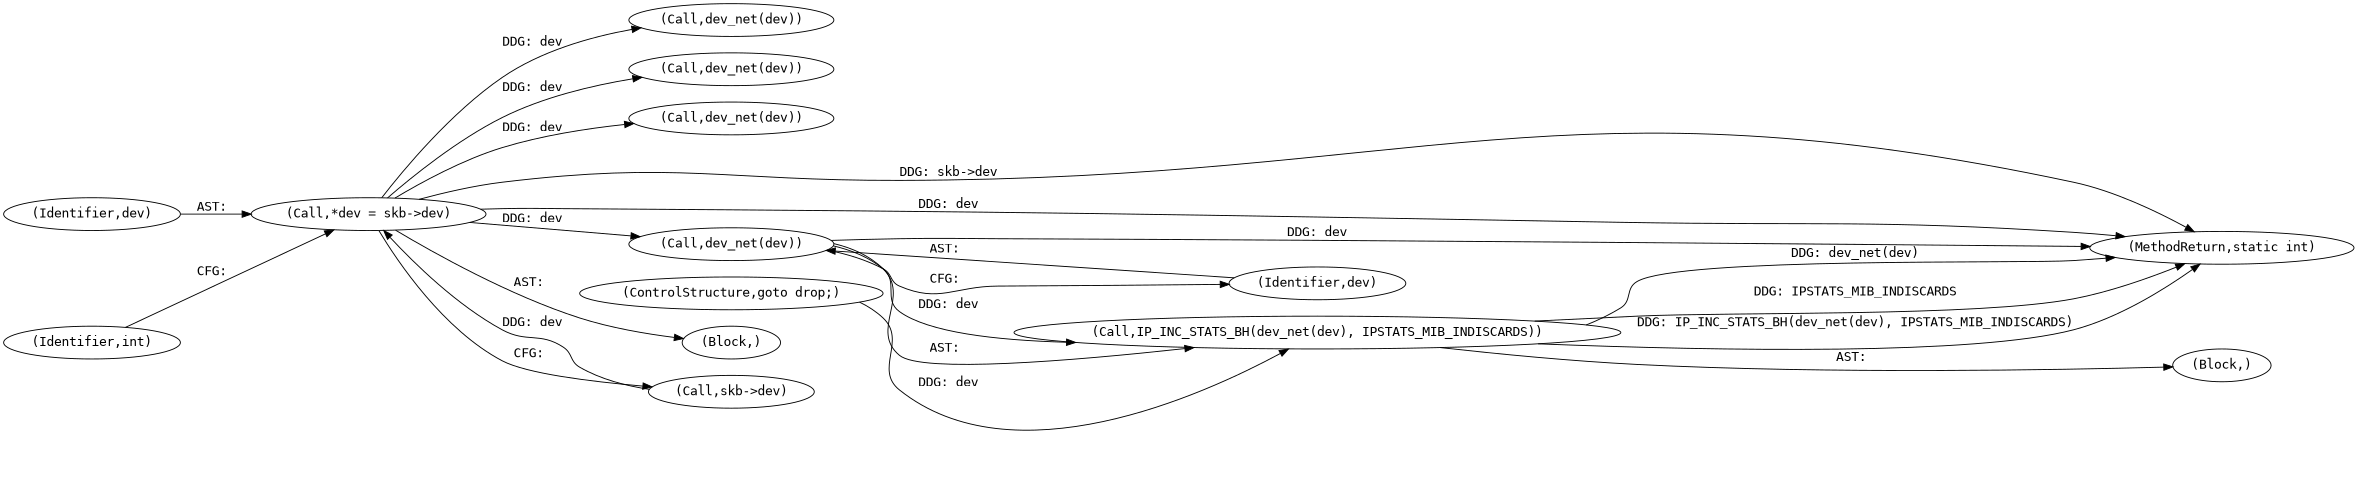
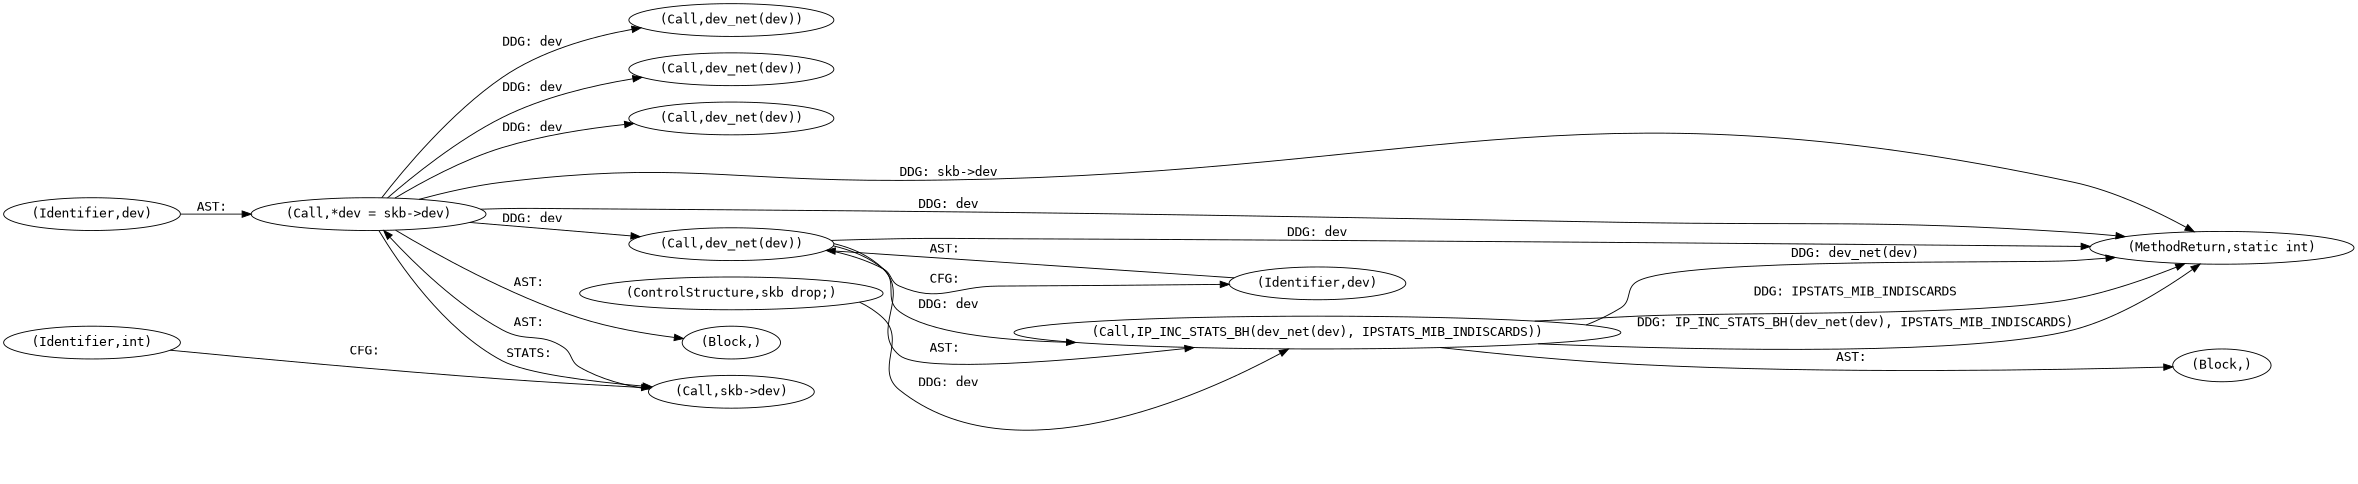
  digraph {
    fontname="DejaVu Sans Mono"
    rankdir=LR
    node [fontname="DejaVu Sans Mono"]
    edge [fontname="DejaVu Sans Mono"]
    n1 [label="(Call,dev_net(dev))"]
    n2 [label="(Call,IP_INC_STATS_BH(dev_net(dev), IPSTATS_MIB_INDISCARDS))"]
    n3 [label="(Identifier,dev)"]
    n4 [label="(MethodReturn,static int)"]
    n5 [label="(Block,)"]
    n6 [label="(Call,*dev = skb->dev)"]
    n7 [label="(Block,)"]
    n8 [label="(Call,skb->dev)"]
    n9 [label="(Call,dev_net(dev))"]
    n10 [label="(Call,dev_net(dev))"]
    n11 [label="(Call,dev_net(dev))"]
    n12 [label="(Identifier,dev)"]
-   n13 [label="(ControlStructure,goto drop;)"]
+   n13 [label="(ControlStructure,skb drop;)"]
    n14 [label="(Identifier,int)"]
    n1 -> n2 [label="AST: "]
    n1 -> n2 [label="DDG: dev"]
    n1 -> n3 [label="CFG: "]
    n1 -> n4 [label="DDG: dev"]
    n2 -> n4 [label="DDG: IP_INC_STATS_BH(dev_net(dev), IPSTATS_MIB_INDISCARDS)"]
    n2 -> n4 [label="DDG: dev_net(dev)"]
    n2 -> n4 [label="DDG: IPSTATS_MIB_INDISCARDS"]
    n2 -> n5 [label="AST: "]
    n3 -> n1 [label="AST: "]
    n6 -> n1 [label="DDG: dev"]
    n6 -> n4 [label="DDG: skb->dev"]
    n6 -> n4 [label="DDG: dev"]
    n6 -> n7 [label="AST: "]
-   n6 -> n8 [label="CFG: "]
+   n6 -> n8 [label="STATS: "]
    n6 -> n9 [label="DDG: dev"]
    n6 -> n10 [label="DDG: dev"]
    n6 -> n11 [label="DDG: dev"]
-   n8 -> n6 [label="DDG: dev"]
+   n8 -> n6 [label="AST: "]
    n12 -> n6 [label="AST: "]
    n13 -> n2 [label="DDG: dev"]
-   n14 -> n6 [label="CFG: "]
+   n14 -> n8 [label="CFG: "]
  }
